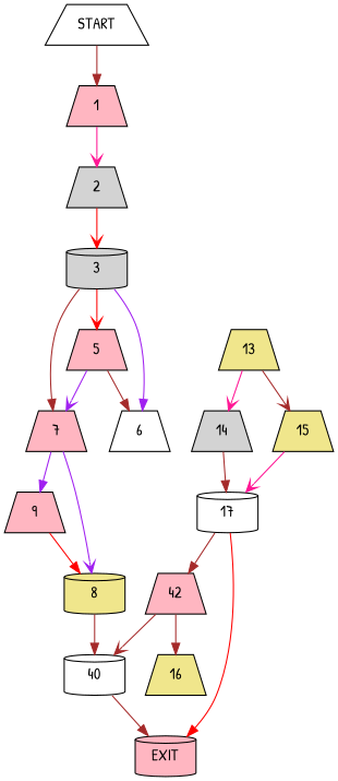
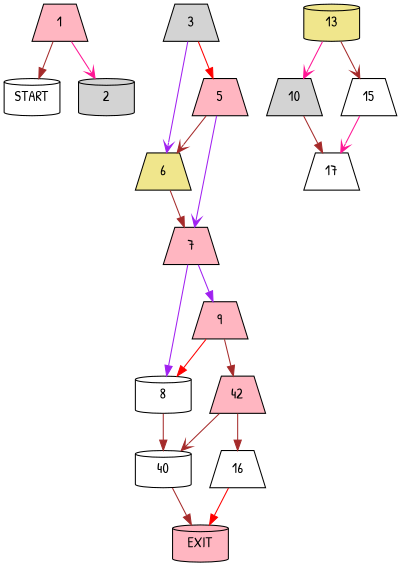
  digraph {
    fontname="Patrick Hand"
    node [fillcolor=lightpink fontname="Patrick Hand" shape=trapezium style=filled]
    edge [arrowhead=normal color=brown fontname="Patrick Hand"]
-   n1 [fillcolor=white label=START]
+   n1 [fillcolor=white label=START shape=cylinder]
    1
-   2 [fillcolor=lightgrey]
+   2 [fillcolor=lightgrey shape=cylinder]
    n4 [label=EXIT shape=cylinder]
-   3 [fillcolor=lightgrey shape=cylinder]
+   3 [fillcolor=lightgrey]
    5
-   6 [fillcolor=white]
+   6 [fillcolor=khaki]
    7
-   8 [fillcolor=khaki shape=cylinder]
+   8 [fillcolor=white shape=cylinder]
    9
    n11 [fillcolor=white label=40 shape=cylinder]
    n12 [label=42]
-   16 [fillcolor=khaki]
-   13 [fillcolor=khaki]
-   14 [fillcolor=lightgrey]
-   15 [fillcolor=khaki]
-   17 [fillcolor=white shape=cylinder]
-   n1 -> 1
+   16 [fillcolor=white]
+   13 [fillcolor=khaki shape=cylinder]
+   14 [fillcolor=lightgrey label=10]
+   15 [fillcolor=white]
+   17 [fillcolor=white]
+   1 -> n1
    1 -> 2 [arrowhead=vee color=deeppink]
-   2 -> 3 [arrowhead=vee color=red]
-   3 -> 5 [arrowhead=vee color=red]
-   3 -> 6 [color=purple]
-   5 -> 6
+   3 -> 5 [color=red]
+   3 -> 6 [arrowhead=vee color=purple]
+   5 -> 6 [arrowhead=vee]
    5 -> 7 [arrowhead=vee color=purple]
-   3 -> 7
-   7 -> 8 [arrowhead=vee color=purple]
+   6 -> 7
+   7 -> 8 [color=purple]
    7 -> 9 [color=purple]
    8 -> n11
    9 -> 8 [color=red]
    n11 -> n4
    n12 -> n11 [arrowhead=vee]
    n12 -> 16
-   17 -> n4 [color=red]
+   16 -> n4 [color=red]
    13 -> 14 [arrowhead=vee color=deeppink]
    13 -> 15 [arrowhead=vee]
    14 -> 17
    15 -> 17 [arrowhead=vee color=deeppink]
-   17 -> n12
+   9 -> n12
  }
